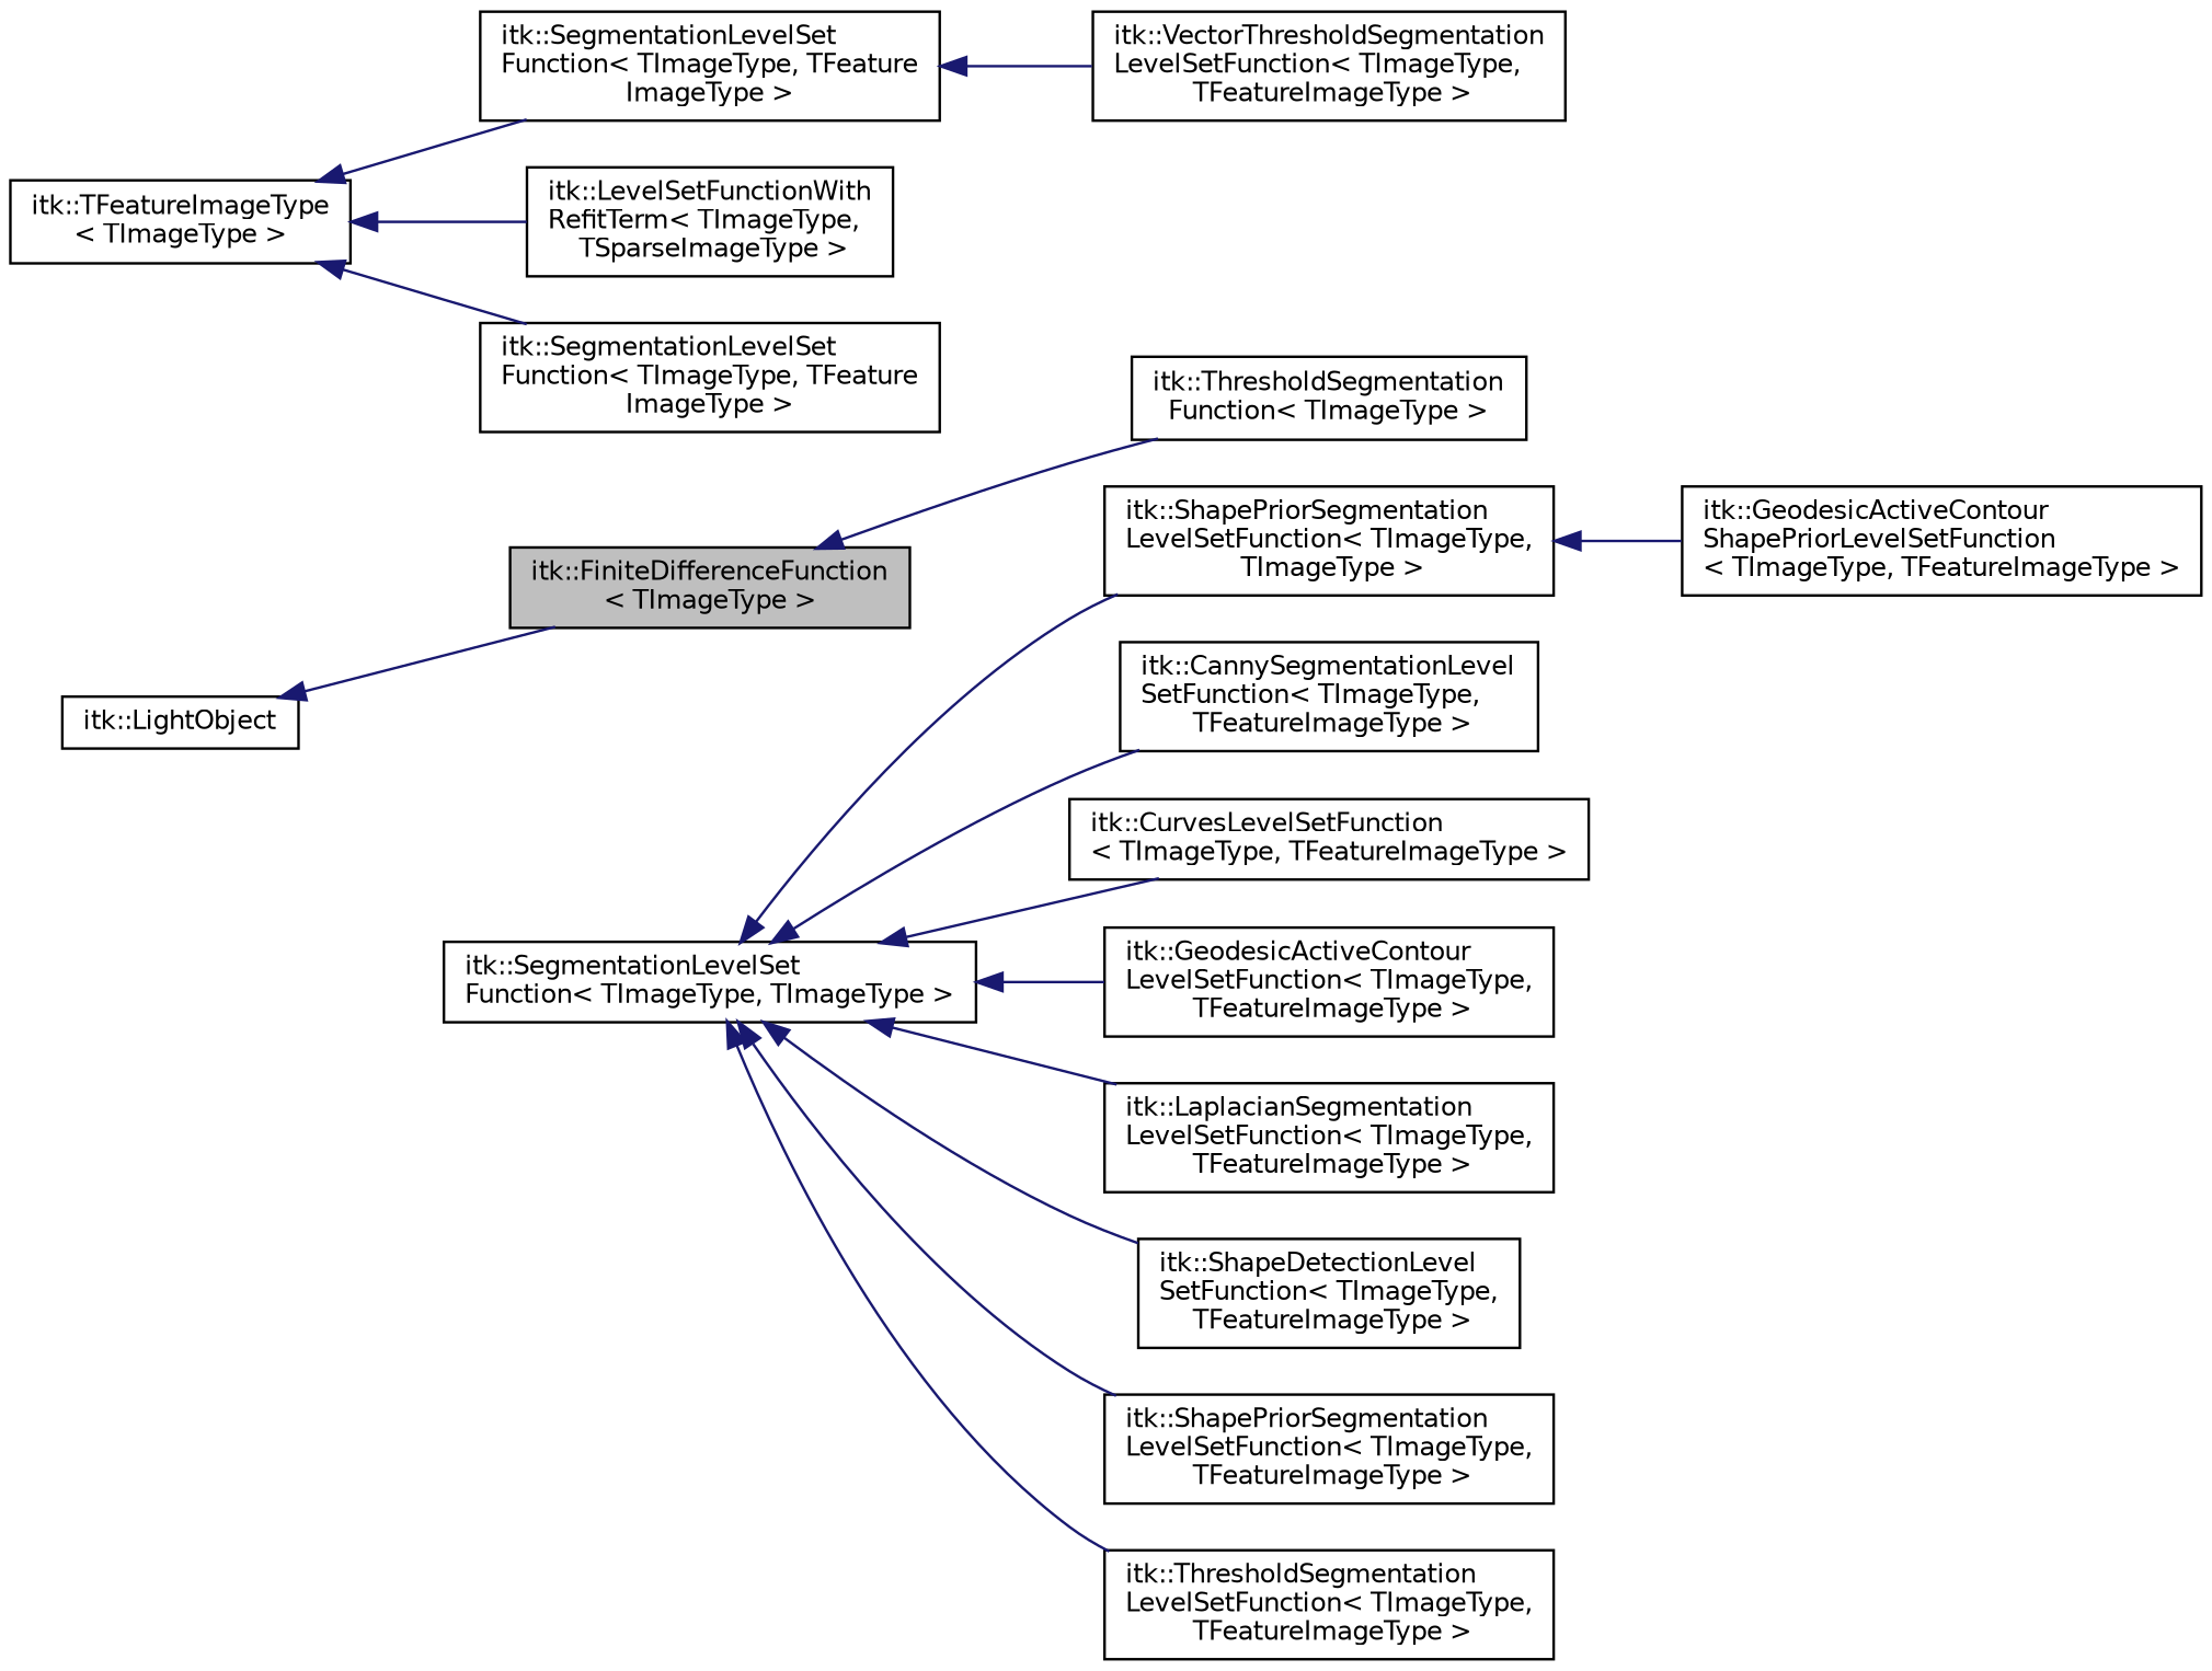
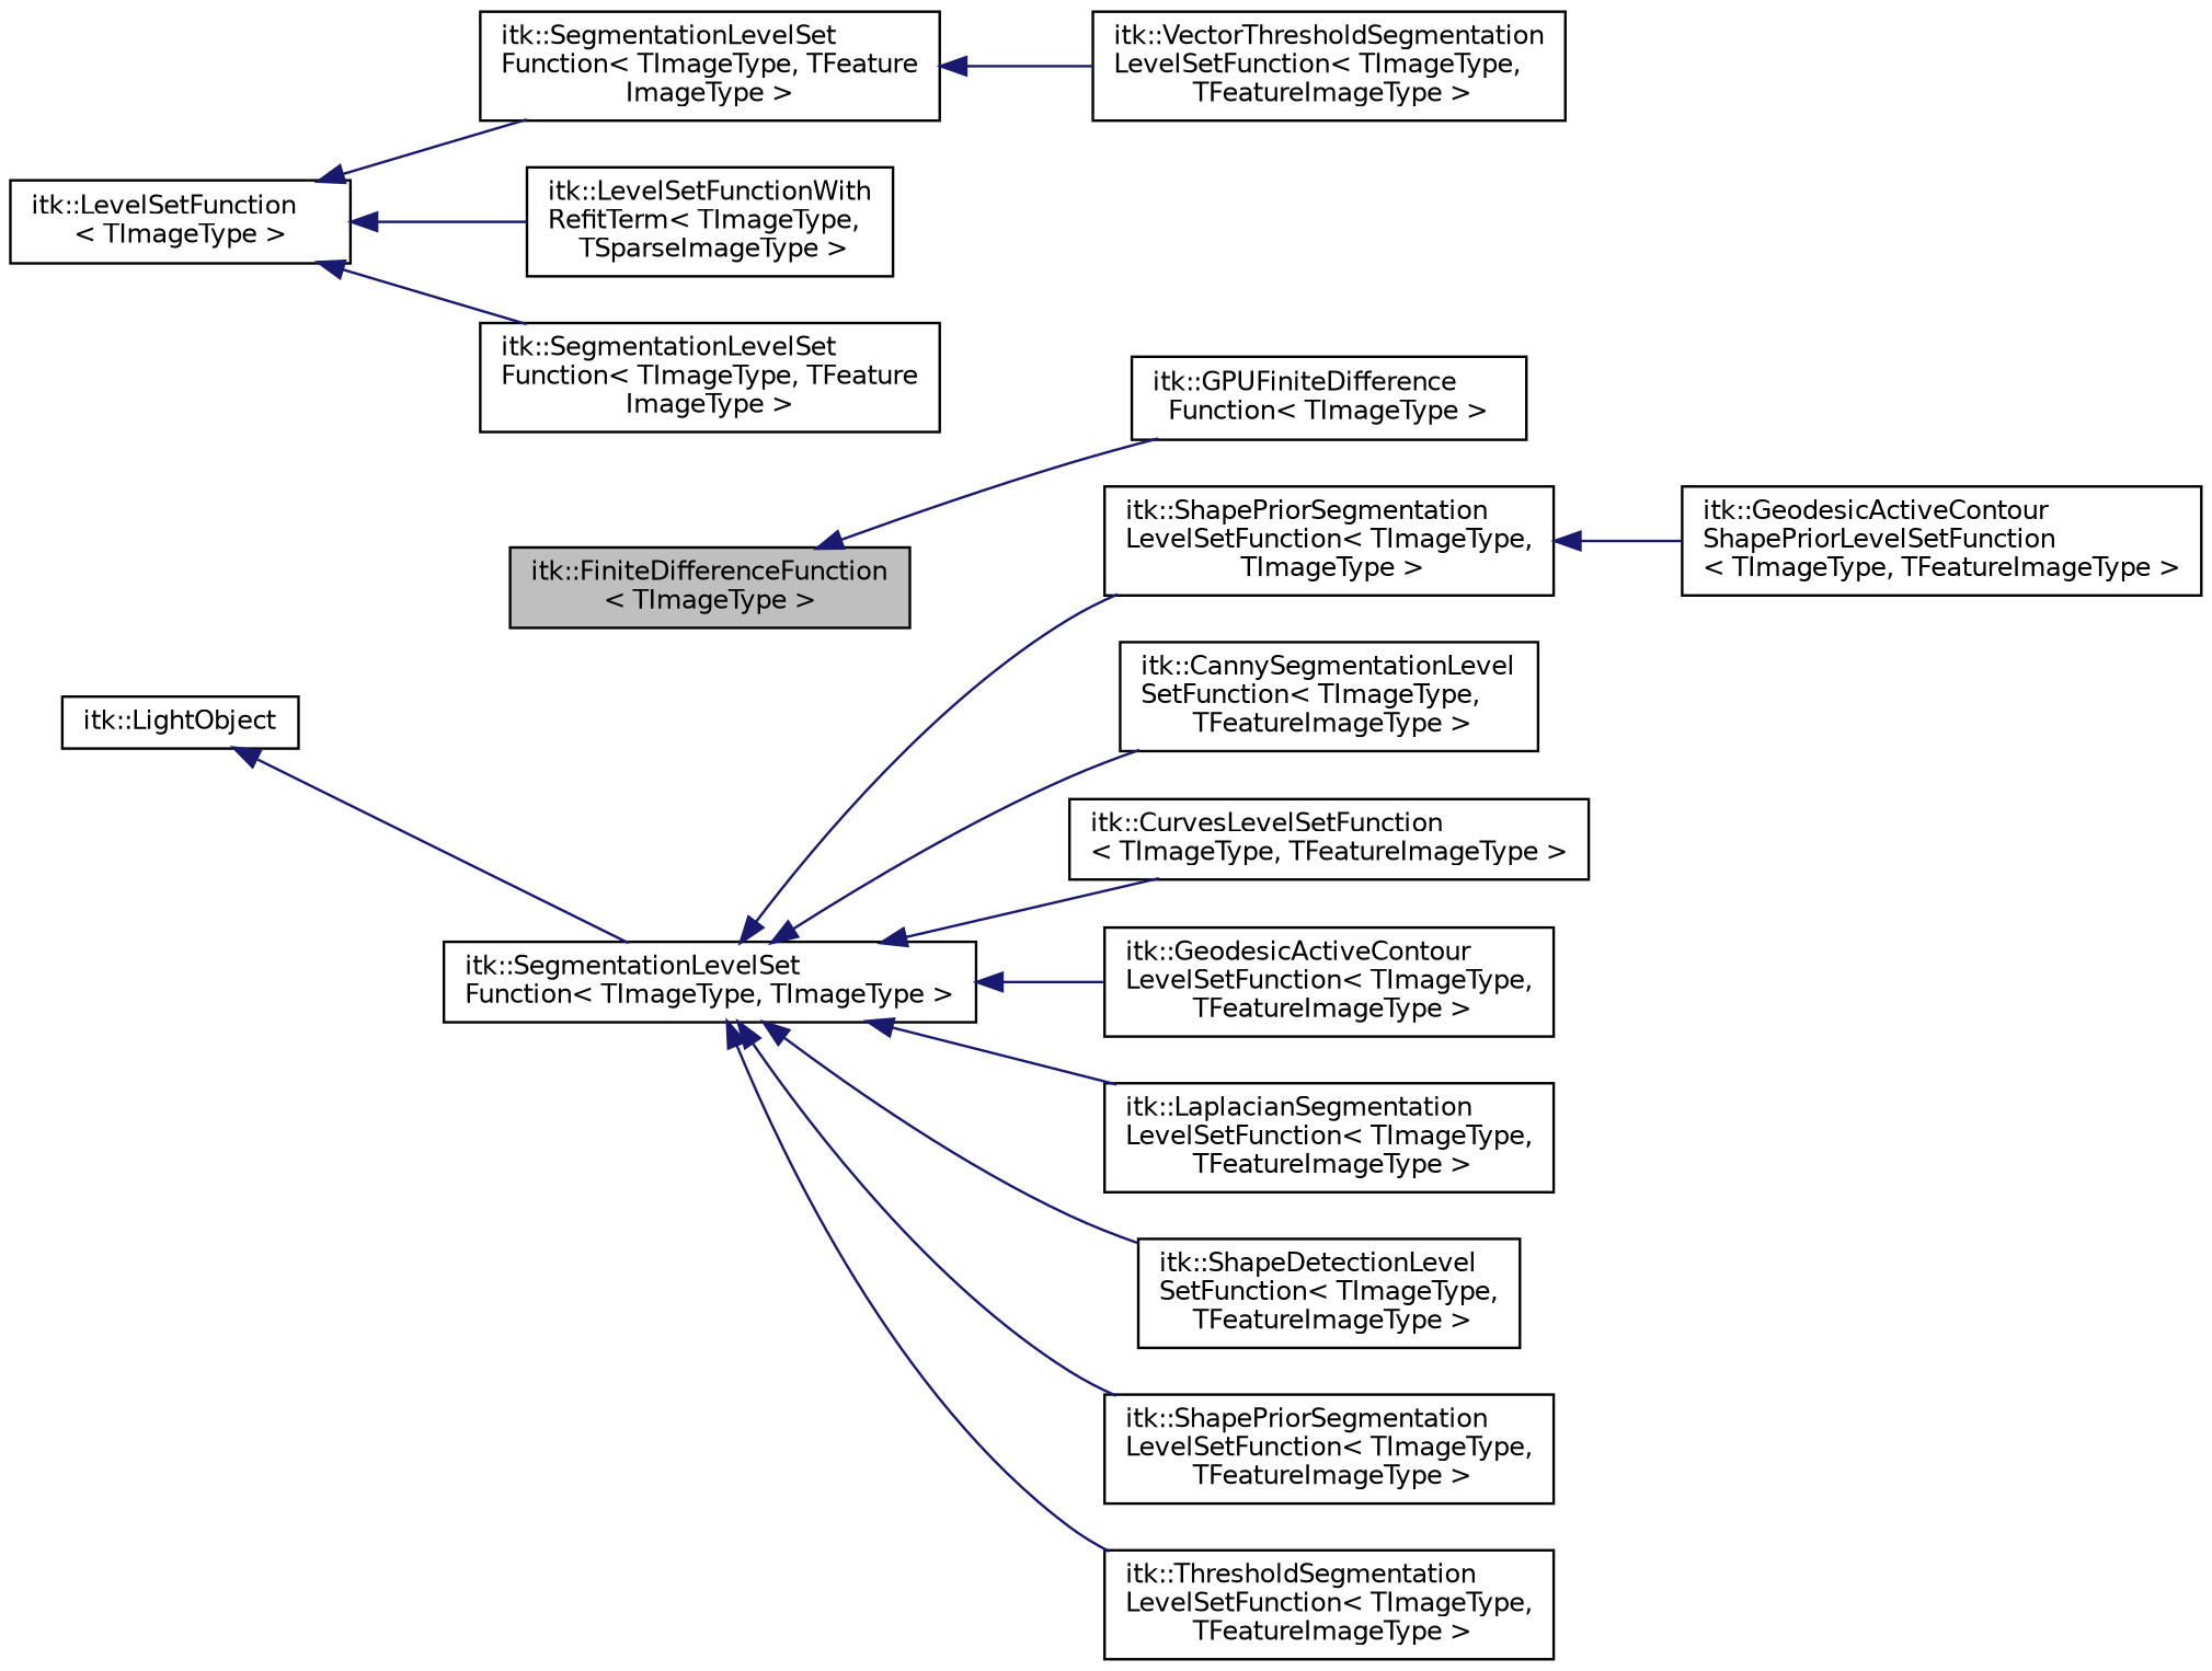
  digraph {
    rankdir=LR
    node [color=black fillcolor=white fontname=Helvetica fontsize=10 shape=record style=filled]
    edge [color=midnightblue dir=back fontname=Helvetica fontsize=10 labelfontname=Helvetica labelfontsize=10 style=solid]
    n1 [fillcolor=grey75 fontcolor=black height=0.2 label="itk::FiniteDifferenceFunction\l\< TImageType \>" width=0.4]
-   n2 [height=0.2 label="itk::ThresholdSegmentation\lFunction\< TImageType \>" width=0.4]
-   n3 [height=0.2 label="itk::TFeatureImageType\l\< TImageType \>" width=0.4]
+   n2 [height=0.2 label="itk::GPUFiniteDifference\lFunction\< TImageType \>" width=0.4]
+   n3 [height=0.2 label="itk::LevelSetFunction\l\< TImageType \>" width=0.4]
    n4 [height=0.2 label="itk::SegmentationLevelSet\lFunction\< TImageType, TFeature\lImageType \>" width=0.4]
    n5 [height=0.2 label="itk::LevelSetFunctionWith\lRefitTerm\< TImageType,\l TSparseImageType \>" width=0.4]
    n6 [height=0.2 label="itk::SegmentationLevelSet\lFunction\< TImageType, TFeature\lImageType \>" width=0.4]
    n7 [height=0.2 label="itk::LightObject" width=0.4]
    n8 [height=0.2 label="itk::SegmentationLevelSet\lFunction\< TImageType, TImageType \>" width=0.4]
    n9 [height=0.2 label="itk::ShapePriorSegmentation\lLevelSetFunction\< TImageType,\l TImageType \>" width=0.4]
    n10 [height=0.2 label="itk::CannySegmentationLevel\lSetFunction\< TImageType,\l TFeatureImageType \>" width=0.4]
    n11 [height=0.2 label="itk::CurvesLevelSetFunction\l\< TImageType, TFeatureImageType \>" width=0.4]
    n12 [height=0.2 label="itk::GeodesicActiveContour\lLevelSetFunction\< TImageType,\l TFeatureImageType \>" width=0.4]
    n13 [height=0.2 label="itk::LaplacianSegmentation\lLevelSetFunction\< TImageType,\l TFeatureImageType \>" width=0.4]
    n14 [height=0.2 label="itk::ShapeDetectionLevel\lSetFunction\< TImageType,\l TFeatureImageType \>" width=0.4]
    n15 [height=0.2 label="itk::ShapePriorSegmentation\lLevelSetFunction\< TImageType,\l TFeatureImageType \>" width=0.4]
    n16 [height=0.2 label="itk::ThresholdSegmentation\lLevelSetFunction\< TImageType,\l TFeatureImageType \>" width=0.4]
    n17 [height=0.2 label="itk::VectorThresholdSegmentation\lLevelSetFunction\< TImageType,\l TFeatureImageType \>" width=0.4]
    n18 [height=0.2 label="itk::GeodesicActiveContour\lShapePriorLevelSetFunction\l\< TImageType, TFeatureImageType \>" width=0.4]
    n1 -> n2
    n3 -> n4
    n3 -> n5
    n3 -> n6
    n4 -> n17
-   n7 -> n1
+   n7 -> n8
    n8 -> n9
    n8 -> n10
    n8 -> n11
    n8 -> n12
    n8 -> n13
    n8 -> n14
    n8 -> n15
    n8 -> n16
    n9 -> n18
  }
